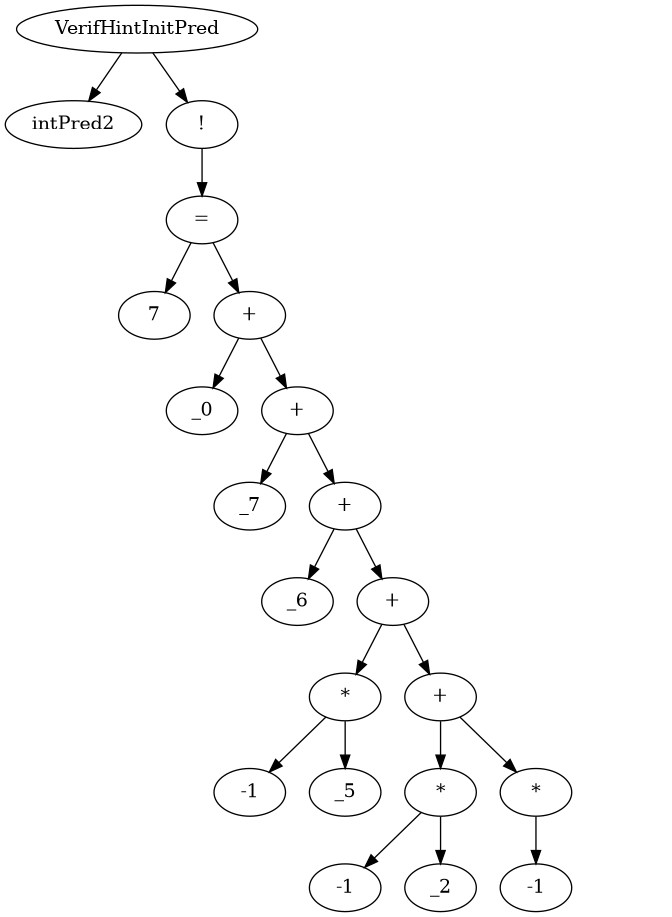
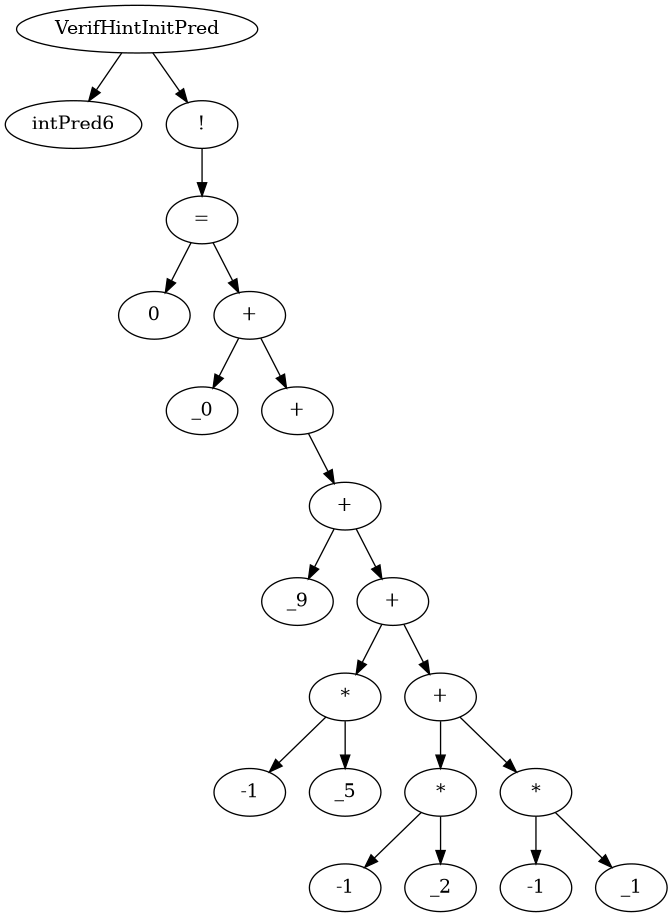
  digraph {
-   n1 [label=intPred2]
+   n1 [label=intPred6]
    n2 [label=VerifHintInitPred]
    n3 [label="!"]
    n4 [label="="]
-   n5 [label=7]
+   n5 [label=0]
    n6 [label="+"]
    n7 [label=_0]
    n8 [label="+"]
-   n9 [label=_7]
    n10 [label="+"]
-   n11 [label=_6]
+   n11 [label=_9]
    n12 [label="+"]
    n13 [label="*"]
    n14 [label="+"]
    n15 [label=-1]
    n16 [label=_5]
    n17 [label="*"]
    n18 [label="*"]
    n19 [label=-1]
    n20 [label=_2]
    n21 [label=-1]
+   n22 [label=_1]
    n2 -> n1
    n2 -> n3
    n3 -> n4
    n4 -> n5
    n4 -> n6
    n6 -> n7
    n6 -> n8
-   n8 -> n9
    n8 -> n10
    n10 -> n11
    n10 -> n12
    n12 -> n13
    n12 -> n14
    n13 -> n15
    n13 -> n16
    n14 -> n17
    n14 -> n18
    n17 -> n19
    n17 -> n20
    n18 -> n21
+   n18 -> n22
  }
